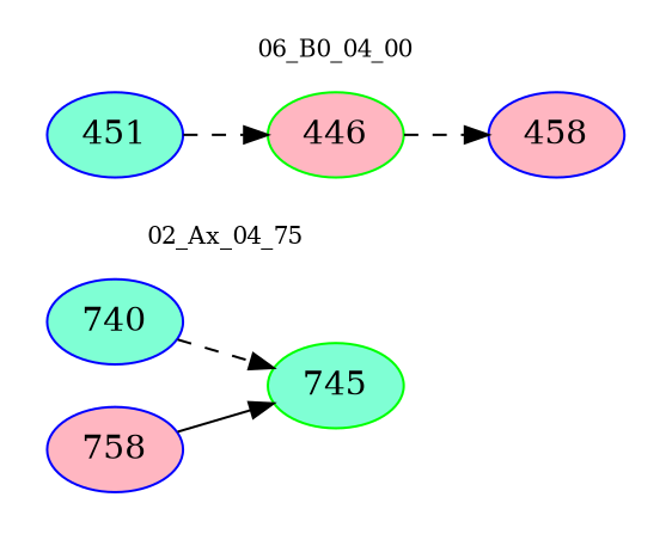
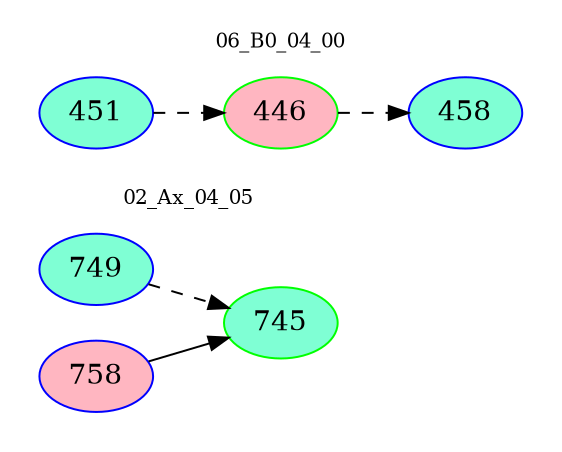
  digraph {
    rankdir=LR
    node [color=blue fillcolor=aquamarine style=filled]
    edge [color=black style=dashed]
-   n1 [label=740]
+   n1 [label=749]
    n2 [color=green label=745]
    n3 [fillcolor=lightpink label=758]
    n4 [label=451]
    n5 [color=green fillcolor=lightpink label=446]
-   n6 [fillcolor=lightpink label=458]
+   n6 [label=458]
    subgraph cluster_1 {
      color=white
      fontsize=10
-     label="02_Ax_04_75"
+     label="02_Ax_04_05"
      n1
      n2
      n3
    }
    subgraph cluster_2 {
      color=white
      fontsize=10
      label="06_B0_04_00"
      n4
      n5
      n6
    }
    n1 -> n2
    n3 -> n2 [style=solid]
    n4 -> n5
    n5 -> n6
  }
